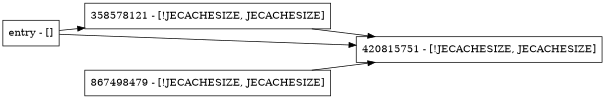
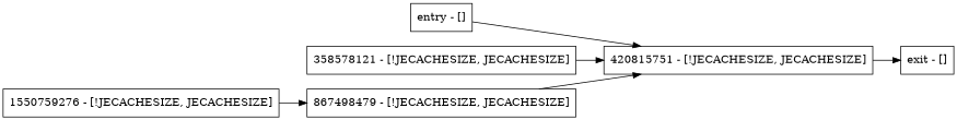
  digraph {
    rankdir=LR
    node [shape=record]
    n1 [label="entry - []"]
    n2 [label="358578121 - [!JECACHESIZE, JECACHESIZE]"]
    n3 [label="420815751 - [!JECACHESIZE, JECACHESIZE]"]
+   n4 [label="exit - []"]
+   n5 [label="1550759276 - [!JECACHESIZE, JECACHESIZE]"]
    n6 [label="867498479 - [!JECACHESIZE, JECACHESIZE]"]
-   n1 -> n2
    n1 -> n3
    n2 -> n3
+   n3 -> n4
+   n5 -> n6
    n6 -> n3
  }
